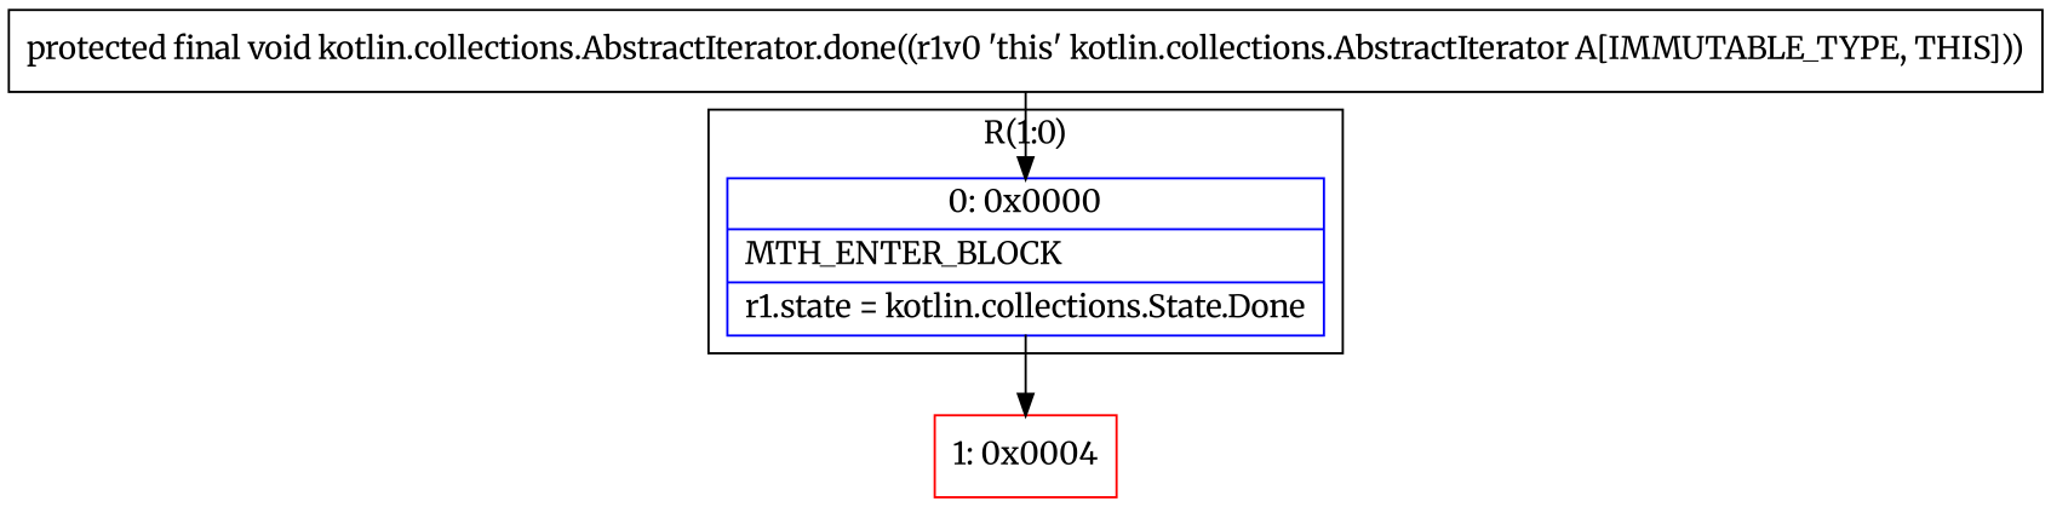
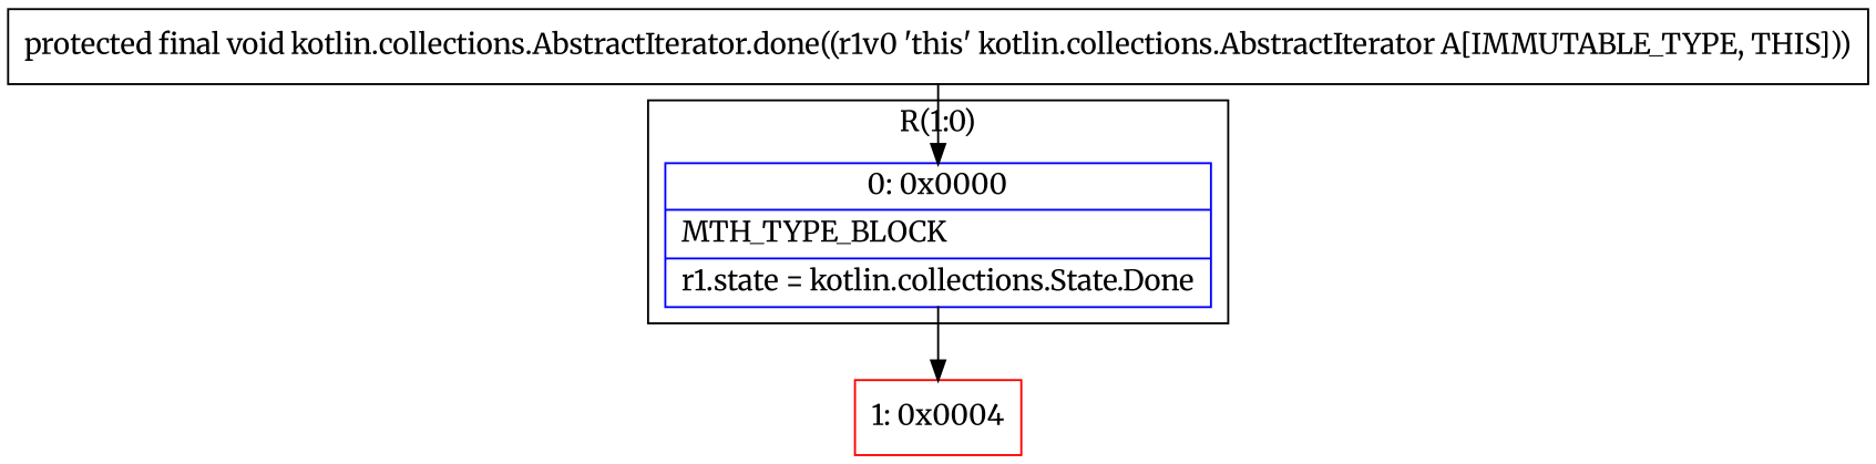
  digraph {
    fontname=Merriweather
    node [shape=record fontname=Merriweather]
    edge [fontname=Merriweather]
-   n1 [color=blue label="{0\:\ 0x0000|MTH_ENTER_BLOCK\l|r1.state = kotlin.collections.State.Done\l}"]
+   n1 [color=blue label="{0\:\ 0x0000|MTH_TYPE_BLOCK\l|r1.state = kotlin.collections.State.Done\l}"]
    n2 [color=red label="{1\:\ 0x0004}"]
    n3 [label="{protected final void kotlin.collections.AbstractIterator.done((r1v0 'this' kotlin.collections.AbstractIterator A[IMMUTABLE_TYPE, THIS])) }"]
    subgraph cluster_1 {
      label="R(1:0)"
      n1
    }
    n1 -> n2
    n3 -> n1
  }
